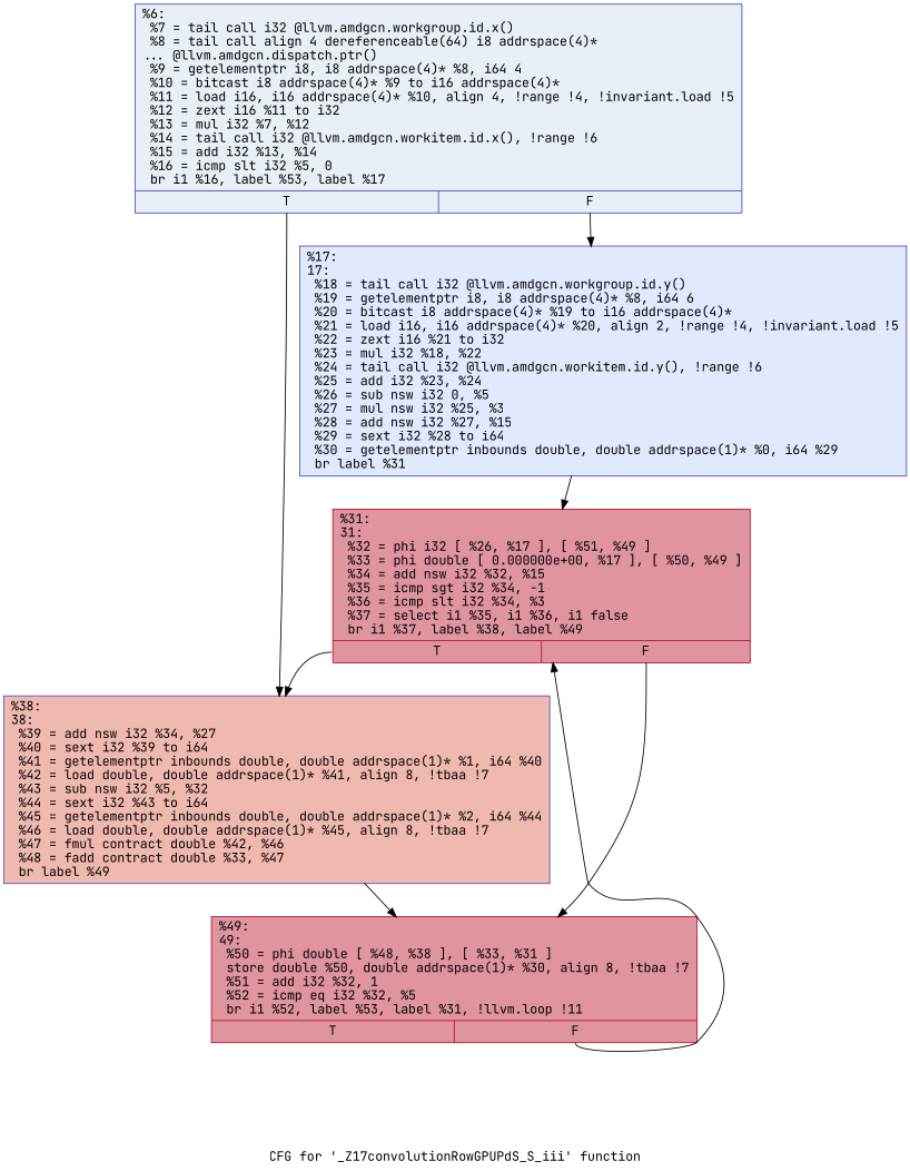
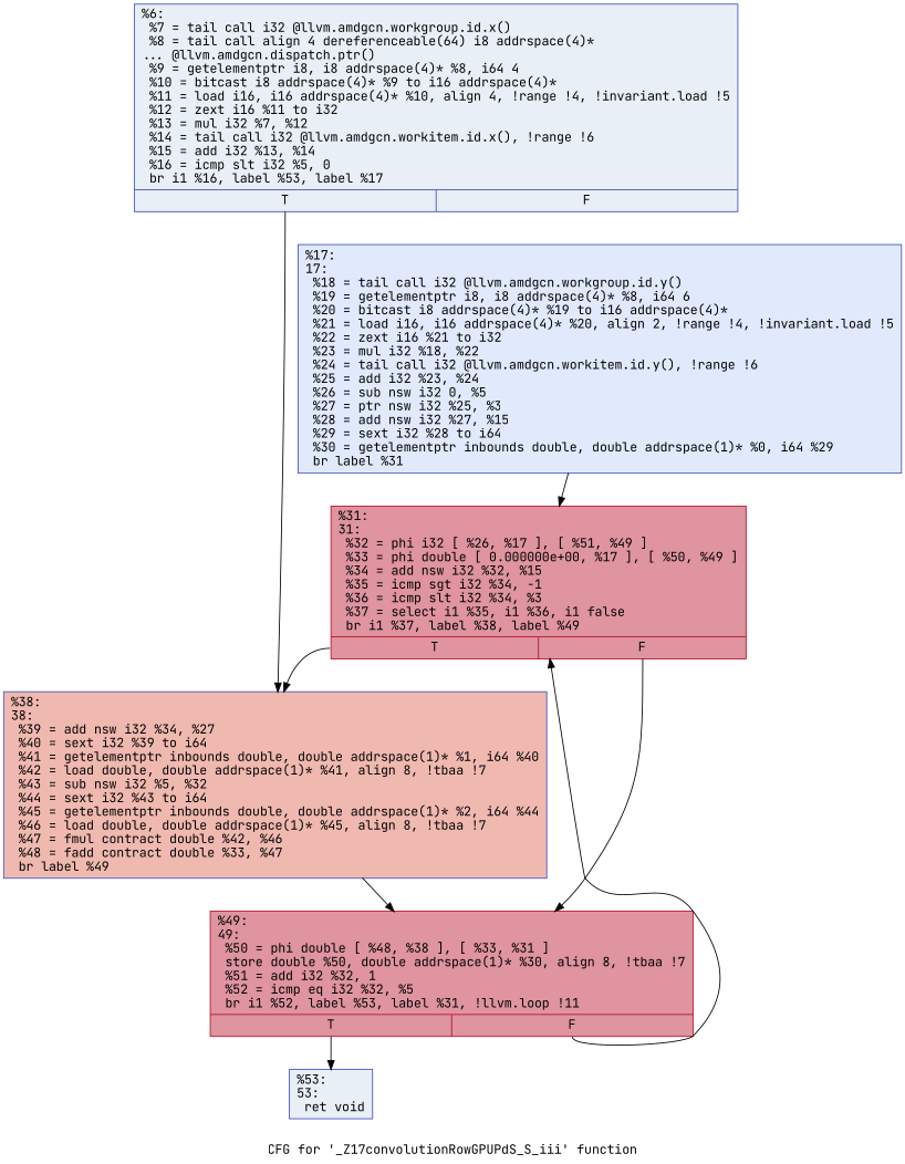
  digraph {
    fontname="JetBrains Mono"
    label="CFG for '_Z17convolutionRowGPUPdS_S_iii' function"
    node [color="#3d50c3ff" fillcolor="#cedaeb70" fontname="JetBrains Mono" shape=record style=filled]
    edge [fontname="JetBrains Mono" tailport=s0]
    n1 [label="{%6:\l  %7 = tail call i32 @llvm.amdgcn.workgroup.id.x()\l  %8 = tail call align 4 dereferenceable(64) i8 addrspace(4)*\l... @llvm.amdgcn.dispatch.ptr()\l  %9 = getelementptr i8, i8 addrspace(4)* %8, i64 4\l  %10 = bitcast i8 addrspace(4)* %9 to i16 addrspace(4)*\l  %11 = load i16, i16 addrspace(4)* %10, align 4, !range !4, !invariant.load !5\l  %12 = zext i16 %11 to i32\l  %13 = mul i32 %7, %12\l  %14 = tail call i32 @llvm.amdgcn.workitem.id.x(), !range !6\l  %15 = add i32 %13, %14\l  %16 = icmp slt i32 %5, 0\l  br i1 %16, label %53, label %17\l|{<s0>T|<s1>F}}"]
-   n2 [fillcolor="#b9d0f970" label="{%17:\l17:                                               \l  %18 = tail call i32 @llvm.amdgcn.workgroup.id.y()\l  %19 = getelementptr i8, i8 addrspace(4)* %8, i64 6\l  %20 = bitcast i8 addrspace(4)* %19 to i16 addrspace(4)*\l  %21 = load i16, i16 addrspace(4)* %20, align 2, !range !4, !invariant.load !5\l  %22 = zext i16 %21 to i32\l  %23 = mul i32 %18, %22\l  %24 = tail call i32 @llvm.amdgcn.workitem.id.y(), !range !6\l  %25 = add i32 %23, %24\l  %26 = sub nsw i32 0, %5\l  %27 = mul nsw i32 %25, %3\l  %28 = add nsw i32 %27, %15\l  %29 = sext i32 %28 to i64\l  %30 = getelementptr inbounds double, double addrspace(1)* %0, i64 %29\l  br label %31\l}"]
+   n2 [fillcolor="#b9d0f970" label="{%17:\l17:                                               \l  %18 = tail call i32 @llvm.amdgcn.workgroup.id.y()\l  %19 = getelementptr i8, i8 addrspace(4)* %8, i64 6\l  %20 = bitcast i8 addrspace(4)* %19 to i16 addrspace(4)*\l  %21 = load i16, i16 addrspace(4)* %20, align 2, !range !4, !invariant.load !5\l  %22 = zext i16 %21 to i32\l  %23 = mul i32 %18, %22\l  %24 = tail call i32 @llvm.amdgcn.workitem.id.y(), !range !6\l  %25 = add i32 %23, %24\l  %26 = sub nsw i32 0, %5\l  %27 = ptr nsw i32 %25, %3\l  %28 = add nsw i32 %27, %15\l  %29 = sext i32 %28 to i64\l  %30 = getelementptr inbounds double, double addrspace(1)* %0, i64 %29\l  br label %31\l}"]
    n3 [fillcolor="#de614d70" label="{%38:\l38:                                               \l  %39 = add nsw i32 %34, %27\l  %40 = sext i32 %39 to i64\l  %41 = getelementptr inbounds double, double addrspace(1)* %1, i64 %40\l  %42 = load double, double addrspace(1)* %41, align 8, !tbaa !7\l  %43 = sub nsw i32 %5, %32\l  %44 = sext i32 %43 to i64\l  %45 = getelementptr inbounds double, double addrspace(1)* %2, i64 %44\l  %46 = load double, double addrspace(1)* %45, align 8, !tbaa !7\l  %47 = fmul contract double %42, %46\l  %48 = fadd contract double %33, %47\l  br label %49\l}"]
+   n4 [label="{%53:\l53:                                               \l  ret void\l}"]
    n5 [color="#b70d28ff" fillcolor="#b70d2870" label="{%31:\l31:                                               \l  %32 = phi i32 [ %26, %17 ], [ %51, %49 ]\l  %33 = phi double [ 0.000000e+00, %17 ], [ %50, %49 ]\l  %34 = add nsw i32 %32, %15\l  %35 = icmp sgt i32 %34, -1\l  %36 = icmp slt i32 %34, %3\l  %37 = select i1 %35, i1 %36, i1 false\l  br i1 %37, label %38, label %49\l|{<s0>T|<s1>F}}"]
    n6 [color="#b70d28ff" fillcolor="#b70d2870" label="{%49:\l49:                                               \l  %50 = phi double [ %48, %38 ], [ %33, %31 ]\l  store double %50, double addrspace(1)* %30, align 8, !tbaa !7\l  %51 = add i32 %32, 1\l  %52 = icmp eq i32 %32, %5\l  br i1 %52, label %53, label %31, !llvm.loop !11\l|{<s0>T|<s1>F}}"]
-   n1 -> n2 [tailport=s1]
    n1 -> n3
    n2 -> n5
    n3 -> n6
    n5 -> n3
    n5 -> n6 [tailport=s1]
+   n6 -> n4
    n6 -> n5 [tailport=s1]
  }
